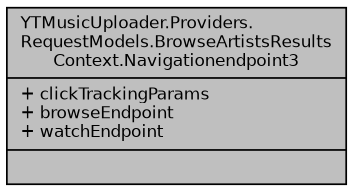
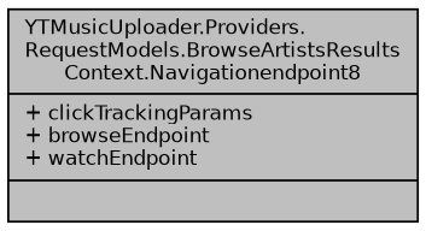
  digraph {
-   n1 [color=black fillcolor=grey75 fontcolor=black fontname=Helvetica fontsize=10 height=0.2 label="{YTMusicUploader.Providers.\lRequestModels.BrowseArtistsResults\lContext.Navigationendpoint3\n|+ clickTrackingParams\l+ browseEndpoint\l+ watchEndpoint\l|}" shape=record style=filled width=0.4]
+   n1 [color=black fillcolor=grey75 fontcolor=black fontname=Helvetica fontsize=10 height=0.2 label="{YTMusicUploader.Providers.\lRequestModels.BrowseArtistsResults\lContext.Navigationendpoint8\n|+ clickTrackingParams\l+ browseEndpoint\l+ watchEndpoint\l|}" shape=record style=filled width=0.4]
  }
